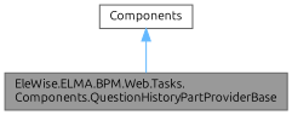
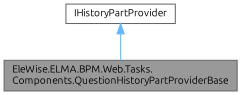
  digraph {
    fontname=Ubuntu
    node [color=gray40 fontname=Ubuntu fontsize=10 shape=box style=filled]
    n1 [fillcolor=grey60 fontcolor=black height=0.2 label="EleWise.ELMA.BPM.Web.Tasks.\lComponents.QuestionHistoryPartProviderBase" width=0.4]
-   n2 [fillcolor=white height=0.2 label=Components width=0.4]
+   n2 [fillcolor=white height=0.2 label=IHistoryPartProvider width=0.4]
    n2 -> n1 [color=steelblue1 dir=back fontname=Ubuntu fontsize=10 labelfontname=Helvetica labelfontsize=10 style=solid]
  }
